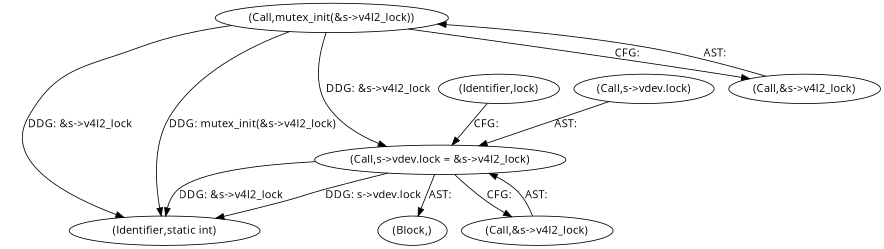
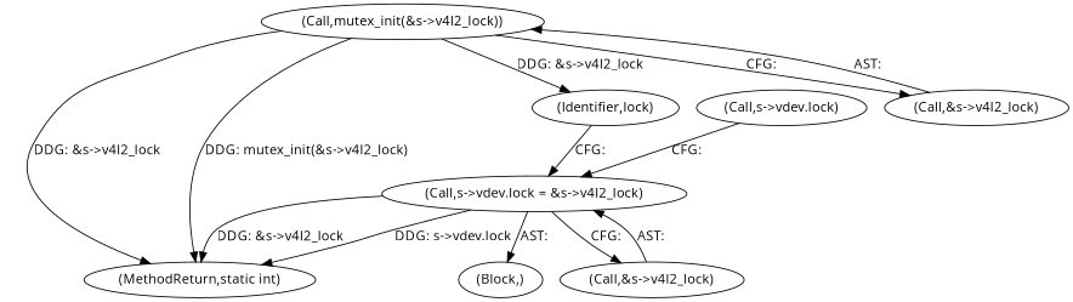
  digraph {
    fontname="Open Sans"
    node [fontname="Open Sans"]
    edge [fontname="Open Sans"]
    n1 [label="(Call,mutex_init(&s->v4l2_lock))"]
    n2 [label="(Call,s->vdev.lock = &s->v4l2_lock)"]
    n3 [label="(Call,&s->v4l2_lock)"]
-   n4 [label="(Identifier,static int)"]
+   n4 [label="(MethodReturn,static int)"]
    n5 [label="(Block,)"]
    n6 [label="(Call,&s->v4l2_lock)"]
    n7 [label="(Identifier,lock)"]
    n8 [label="(Call,s->vdev.lock)"]
-   n1 -> n2 [label="DDG: &s->v4l2_lock"]
+   n1 -> n7 [label="DDG: &s->v4l2_lock"]
    n1 -> n3 [label="CFG: "]
    n1 -> n4 [label="DDG: &s->v4l2_lock"]
    n1 -> n4 [label="DDG: mutex_init(&s->v4l2_lock)"]
    n2 -> n4 [label="DDG: &s->v4l2_lock"]
    n2 -> n4 [label="DDG: s->vdev.lock"]
    n2 -> n5 [label="AST: "]
    n2 -> n6 [label="CFG: "]
    n3 -> n1 [label="AST: "]
    n6 -> n2 [label="AST: "]
    n7 -> n2 [label="CFG: "]
-   n8 -> n2 [label="AST: "]
+   n8 -> n2 [label="CFG: "]
  }
